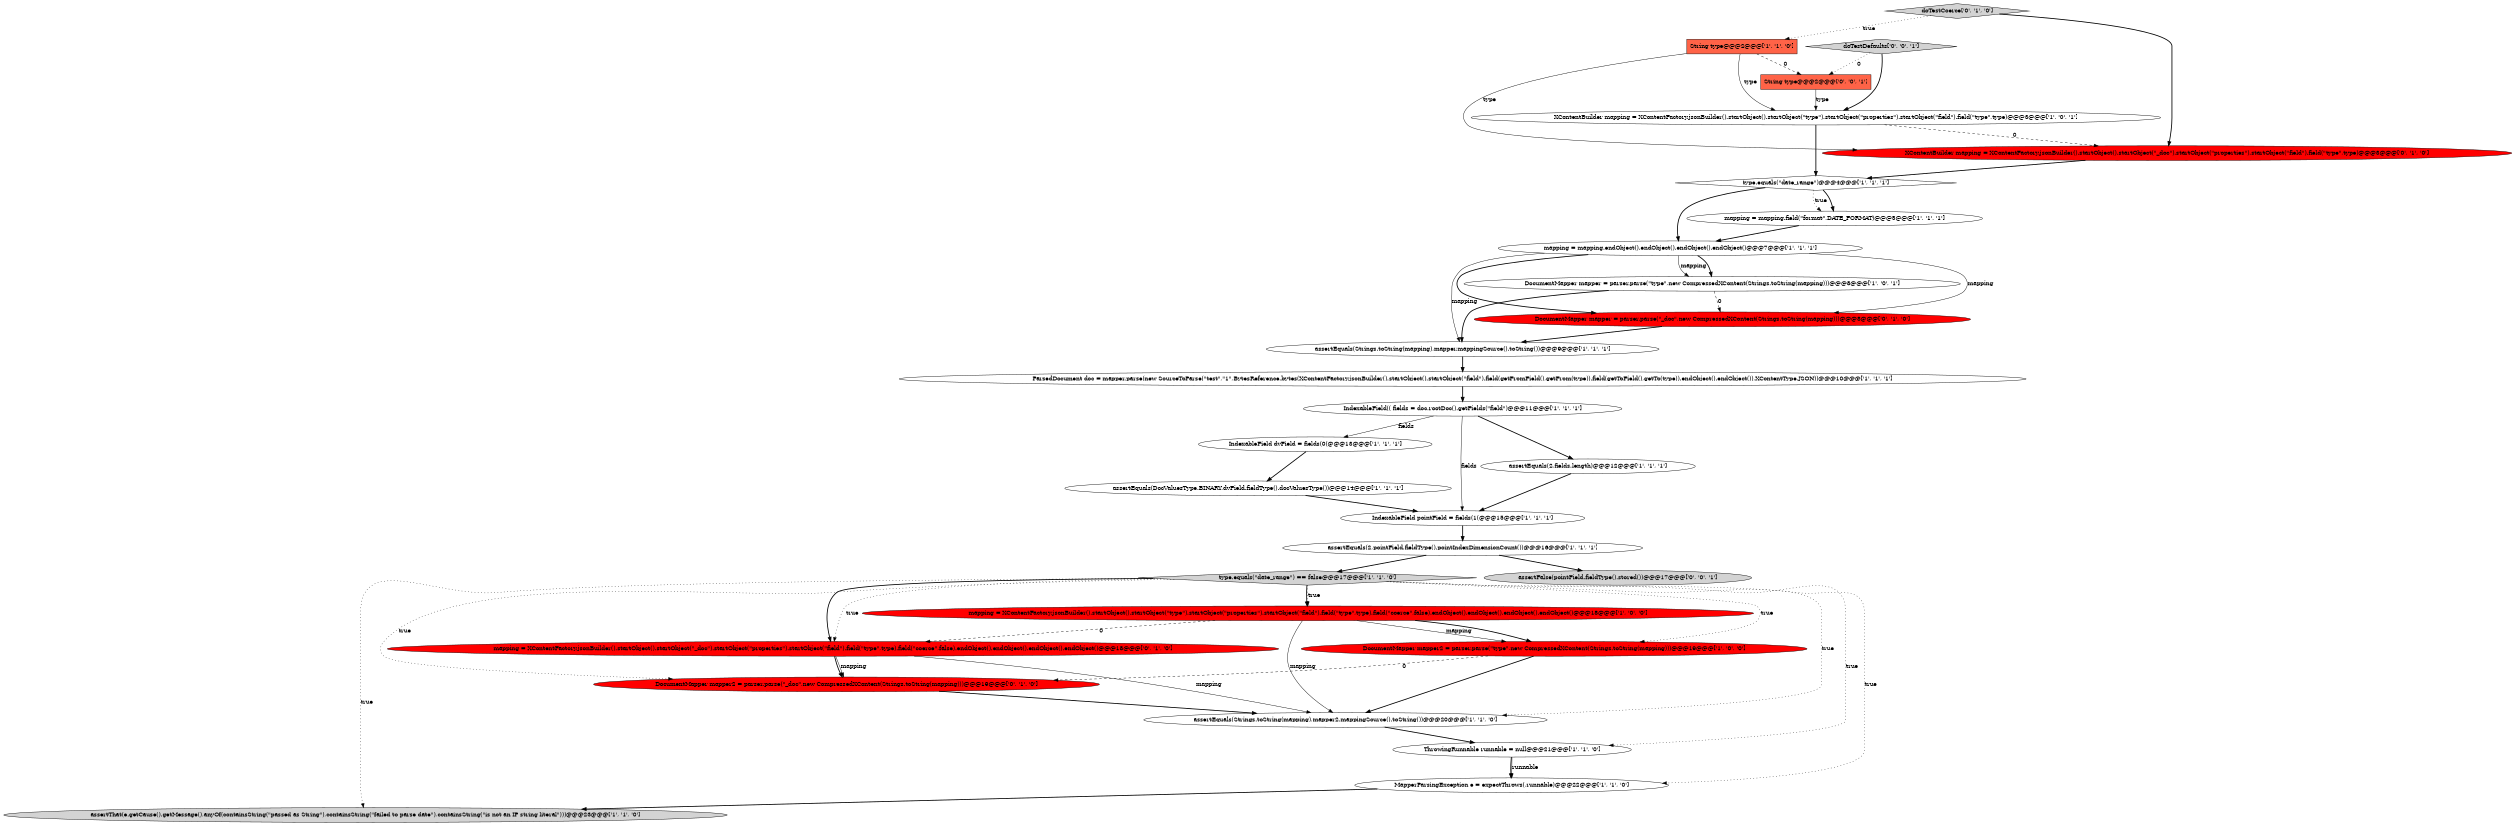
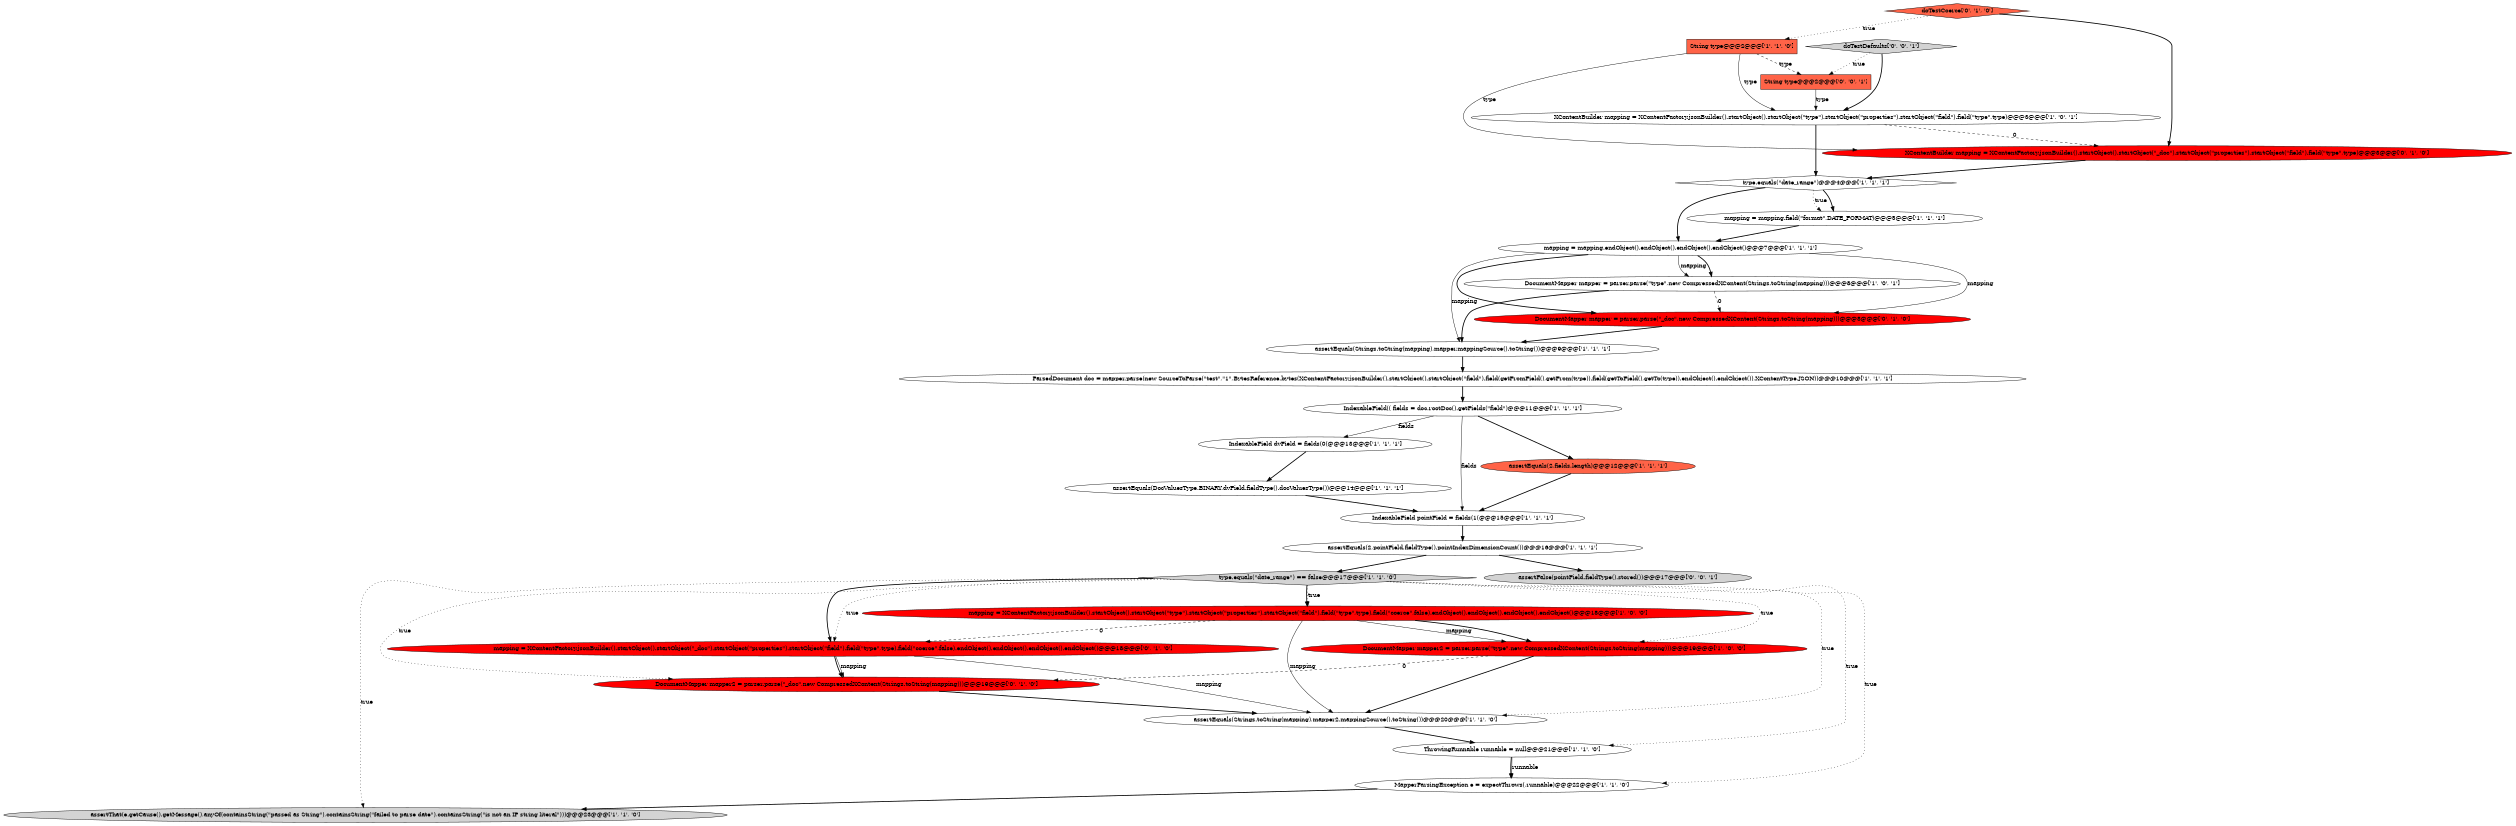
  digraph {
    node [fillcolor=white shape=ellipse style=filled]
    edge [style=bold]
    n1 [label="mapping = mapping.endObject().endObject().endObject().endObject()@@@7@@@['1', '1', '1']"]
    n2 [label="assertEquals(Strings.toString(mapping),mapper.mappingSource().toString())@@@9@@@['1', '1', '1']"]
    n3 [fillcolor=red label="DocumentMapper mapper = parser.parse(\"_doc\",new CompressedXContent(Strings.toString(mapping)))@@@8@@@['0', '1', '0']"]
    n4 [label="DocumentMapper mapper = parser.parse(\"type\",new CompressedXContent(Strings.toString(mapping)))@@@8@@@['1', '0', '1']"]
    n5 [label="ParsedDocument doc = mapper.parse(new SourceToParse(\"test\",\"1\",BytesReference.bytes(XContentFactory.jsonBuilder().startObject().startObject(\"field\").field(getFromField(),getFrom(type)).field(getToField(),getTo(type)).endObject().endObject()),XContentType.JSON))@@@10@@@['1', '1', '1']"]
    n6 [fillcolor=lightgray label="doTestDefaults['0', '0', '1']" shape=diamond]
    n7 [label="XContentBuilder mapping = XContentFactory.jsonBuilder().startObject().startObject(\"type\").startObject(\"properties\").startObject(\"field\").field(\"type\",type)@@@3@@@['1', '0', '1']"]
    n8 [fillcolor=tomato label="String type@@@2@@@['0', '0', '1']" shape=box]
    n9 [label="type.equals(\"date_range\")@@@4@@@['1', '1', '1']" shape=diamond]
    n10 [fillcolor=red label="XContentBuilder mapping = XContentFactory.jsonBuilder().startObject().startObject(\"_doc\").startObject(\"properties\").startObject(\"field\").field(\"type\",type)@@@3@@@['0', '1', '0']"]
    n11 [fillcolor=lightgray label="assertThat(e.getCause().getMessage(),anyOf(containsString(\"passed as String\"),containsString(\"failed to parse date\"),containsString(\"is not an IP string literal\")))@@@23@@@['1', '1', '0']"]
    n12 [label="assertEquals(2,pointField.fieldType().pointIndexDimensionCount())@@@16@@@['1', '1', '1']"]
    n13 [fillcolor=lightgray label="type.equals(\"date_range\") == false@@@17@@@['1', '1', '0']" shape=diamond]
    n14 [fillcolor=lightgray label="assertFalse(pointField.fieldType().stored())@@@17@@@['0', '0', '1']"]
    n15 [fillcolor=red label="mapping = XContentFactory.jsonBuilder().startObject().startObject(\"_doc\").startObject(\"properties\").startObject(\"field\").field(\"type\",type).field(\"coerce\",false).endObject().endObject().endObject().endObject()@@@18@@@['0', '1', '0']"]
    n16 [label="assertEquals(Strings.toString(mapping),mapper2.mappingSource().toString())@@@20@@@['1', '1', '0']"]
    n17 [fillcolor=red label="DocumentMapper mapper2 = parser.parse(\"_doc\",new CompressedXContent(Strings.toString(mapping)))@@@19@@@['0', '1', '0']"]
    n18 [label="ThrowingRunnable runnable = null@@@21@@@['1', '1', '0']"]
    n19 [fillcolor=red label="mapping = XContentFactory.jsonBuilder().startObject().startObject(\"type\").startObject(\"properties\").startObject(\"field\").field(\"type\",type).field(\"coerce\",false).endObject().endObject().endObject().endObject()@@@18@@@['1', '0', '0']"]
    n20 [label="MapperParsingException e = expectThrows(,runnable)@@@22@@@['1', '1', '0']"]
    n21 [fillcolor=red label="DocumentMapper mapper2 = parser.parse(\"type\",new CompressedXContent(Strings.toString(mapping)))@@@19@@@['1', '0', '0']"]
    n22 [label="IndexableField dvField = fields(0(@@@13@@@['1', '1', '1']"]
    n23 [label="assertEquals(DocValuesType.BINARY,dvField.fieldType().docValuesType())@@@14@@@['1', '1', '1']"]
    n24 [label="IndexableField pointField = fields(1(@@@15@@@['1', '1', '1']"]
    n25 [label="mapping = mapping.field(\"format\",DATE_FORMAT)@@@5@@@['1', '1', '1']"]
    n26 [fillcolor=tomato label="String type@@@2@@@['1', '1', '0']" shape=box]
    n27 [label="IndexableField(( fields = doc.rootDoc().getFields(\"field\")@@@11@@@['1', '1', '1']"]
-   n28 [fillcolor=lightgray label="doTestCoerce['0', '1', '0']" shape=diamond]
-   n29 [label="assertEquals(2,fields.length)@@@12@@@['1', '1', '1']"]
+   n28 [fillcolor=tomato label="doTestCoerce['0', '1', '0']" shape=diamond]
+   n29 [fillcolor=tomato label="assertEquals(2,fields.length)@@@12@@@['1', '1', '1']"]
    n1 -> n2 [label=mapping style=solid]
    n1 -> n3
    n1 -> n3 [label=mapping style=solid]
    n1 -> n4 [label=mapping style=solid]
    n1 -> n4
    n2 -> n5
    n3 -> n2
    n4 -> n2
    n4 -> n3 [label=0 style=dashed]
    n5 -> n27
    n6 -> n7
-   n6 -> n8 [label=0 style=dotted]
+   n6 -> n8 [label=true style=dotted]
    n7 -> n9
    n7 -> n10 [label=0 style=dashed]
    n8 -> n7 [label=type style=solid]
    n9 -> n1
    n9 -> n25
    n9 -> n25 [label=true style=dotted]
    n10 -> n9
    n12 -> n13
    n12 -> n14
    n13 -> n11 [label=true style=dotted]
    n13 -> n15
    n13 -> n15 [label=true style=dotted]
    n13 -> n16 [label=true style=dotted]
    n13 -> n17 [label=true style=dotted]
    n13 -> n18 [label=true style=dotted]
    n13 -> n19 [label=true style=dotted]
    n13 -> n19
    n13 -> n20 [label=true style=dotted]
    n13 -> n21 [label=true style=dotted]
    n15 -> n16 [label=mapping style=solid]
    n15 -> n17
    n15 -> n17 [label=mapping style=solid]
    n16 -> n18
    n17 -> n16
    n18 -> n20
    n18 -> n20 [label=runnable style=solid]
    n19 -> n15 [label=0 style=dashed]
    n19 -> n16 [label=mapping style=solid]
    n19 -> n21 [label=mapping style=solid]
    n19 -> n21
    n20 -> n11
    n21 -> n16
    n21 -> n17 [label=0 style=dashed]
    n22 -> n23
    n23 -> n24
    n24 -> n12
    n25 -> n1
    n26 -> n7 [label=type style=solid]
-   n26 -> n8 [label=0 style=dashed]
+   n26 -> n8 [label=type style=dashed]
    n26 -> n10 [label=type style=solid]
    n27 -> n22 [label=fields style=solid]
    n27 -> n24 [label=fields style=solid]
    n27 -> n29
    n28 -> n10
    n28 -> n26 [label=true style=dotted]
    n29 -> n24
  }
